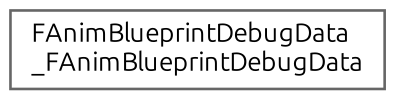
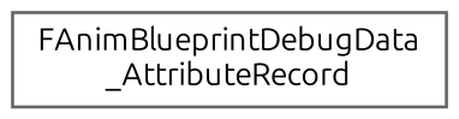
  digraph {
    rankdir=LR
    fontname=Ubuntu
-   n1 [color=grey40 fillcolor=white fontname=Ubuntu fontsize=10 height=0.2 label="FAnimBlueprintDebugData\l_FAnimBlueprintDebugData" shape=box style=filled width=0.4]
+   n1 [color=grey40 fillcolor=white fontname=Ubuntu fontsize=10 height=0.2 label="FAnimBlueprintDebugData\l_AttributeRecord" shape=box style=filled width=0.4]
  }
